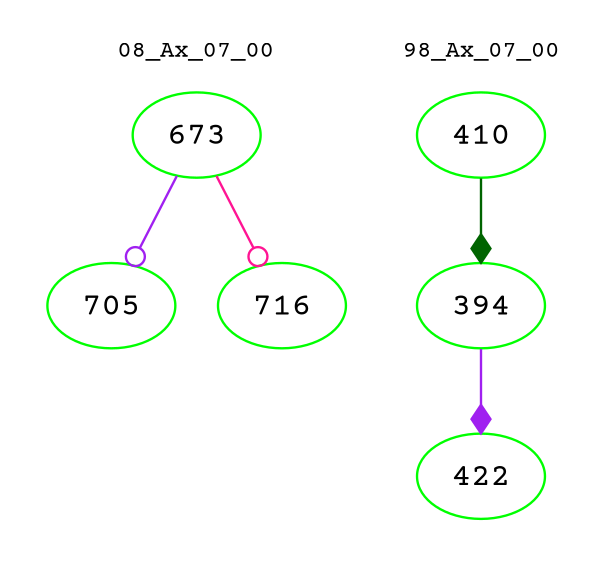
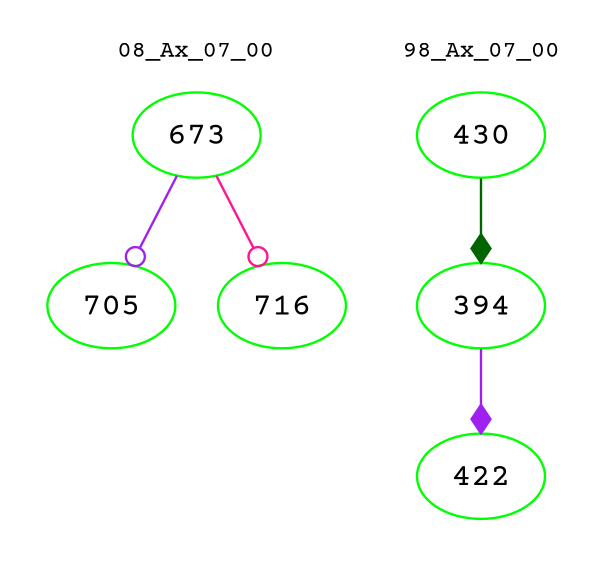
  digraph {
    fontname="Courier Prime"
    node [color=green fontname="Courier Prime"]
    edge [arrowhead=odot color=purple fontname="Courier Prime"]
    n1 [label=705]
    n2 [label=673]
    n3 [label=716]
-   n4 [label=410]
+   n4 [label=430]
    n5 [label=394]
    n6 [label=422]
    subgraph cluster_1 {
      color=white
      fontsize=10
      label="08_Ax_07_00"
      n1
      n2
      n3
    }
    subgraph cluster_2 {
      color=white
      fontsize=10
      label="98_Ax_07_00"
      n4
      n5
      n6
    }
    n2 -> n1
    n2 -> n3 [color=deeppink]
    n4 -> n5 [arrowhead=diamond color=darkgreen]
    n5 -> n6 [arrowhead=diamond]
  }
